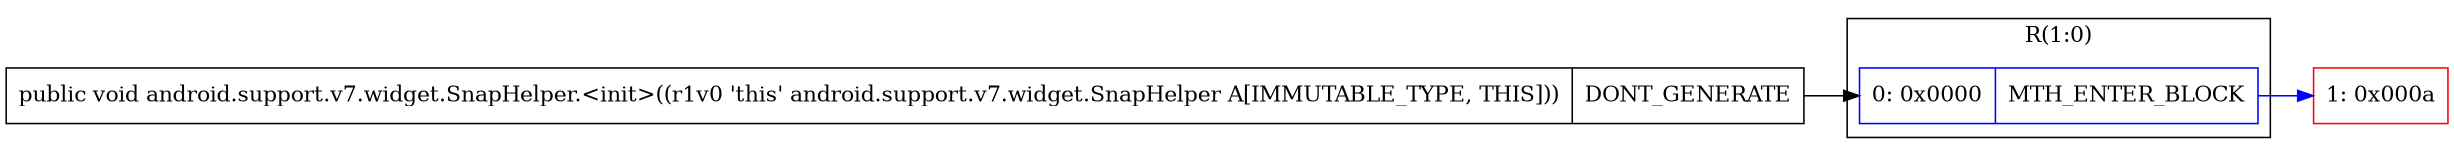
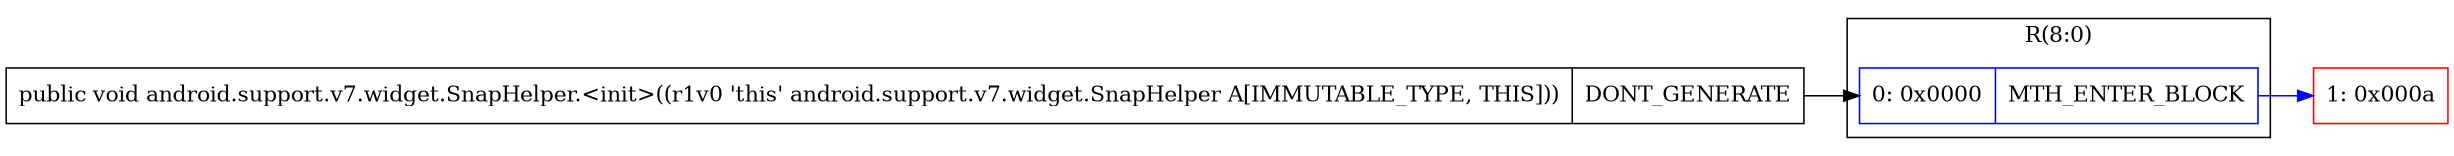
  digraph {
    rankdir=LR
    node [shape=record]
    n1 [color=blue label="{0\:\ 0x0000|MTH_ENTER_BLOCK\l}"]
    n2 [color=red label="{1\:\ 0x000a}"]
    n3 [label="{public void android.support.v7.widget.SnapHelper.\<init\>((r1v0 'this' android.support.v7.widget.SnapHelper A[IMMUTABLE_TYPE, THIS]))  | DONT_GENERATE\l}"]
    subgraph cluster_1 {
-     label="R(1:0)"
+     label="R(8:0)"
      n1
    }
    n1 -> n2 [color=blue]
    n3 -> n1 [color=black]
  }
